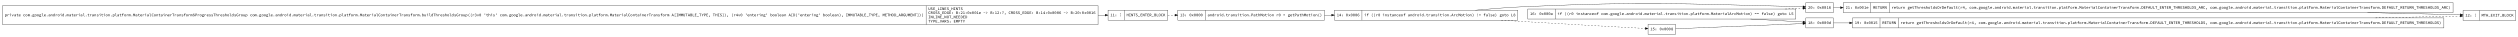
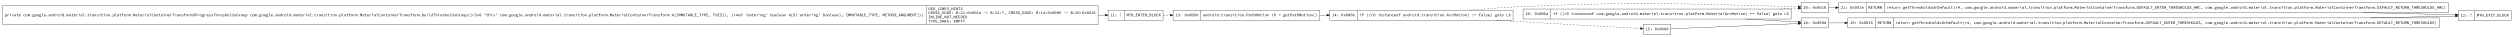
  digraph {
    fontname="Source Code Pro"
    rankdir=LR
    node [fontname="Source Code Pro" shape=record]
    edge [fontname="Source Code Pro"]
-   n1 [label="{11\:\ ?|HINTS_ENTER_BLOCK\l}"]
+   n1 [label="{11\:\ ?|MTH_ENTER_BLOCK\l}"]
    n2 [label="{13\:\ 0x0000|android.transition.PathMotion r0 = getPathMotion()\l}"]
    n3 [label="{14\:\ 0x0006|if ((r0 instanceof android.transition.ArcMotion) != false) goto L8\l}"]
    n4 [label="{15\:\ 0x0008}"]
    n5 [label="{20\:\ 0x0016}"]
    n6 [label="{18\:\ 0x000d}"]
    n7 [label="{21\:\ 0x001e|RETURN\l|return getThresholdsOrDefault(r4, com.google.android.material.transition.platform.MaterialContainerTransform.DEFAULT_ENTER_THRESHOLDS_ARC, com.google.android.material.transition.platform.MaterialContainerTransform.DEFAULT_RETURN_THRESHOLDS_ARC)\l}"]
    n8 [label="{16\:\ 0x000a|if ((r0 instanceof com.google.android.material.transition.platform.MaterialArcMotion) == false) goto L5\l}"]
    n9 [label="{19\:\ 0x0015|RETURN\l|return getThresholdsOrDefault(r4, com.google.android.material.transition.platform.MaterialContainerTransform.DEFAULT_ENTER_THRESHOLDS, com.google.android.material.transition.platform.MaterialContainerTransform.DEFAULT_RETURN_THRESHOLDS)\l}"]
    n10 [label="{12\:\ ?|MTH_EXIT_BLOCK\l}"]
    n11 [label="{private com.google.android.material.transition.platform.MaterialContainerTransform$ProgressThresholdsGroup com.google.android.material.transition.platform.MaterialContainerTransform.buildThresholdsGroup((r3v0 'this' com.google.android.material.transition.platform.MaterialContainerTransform A[IMMUTABLE_TYPE, THIS]), (r4v0 'entering' boolean A[D('entering' boolean), IMMUTABLE_TYPE, METHOD_ARGUMENT]))  | USE_LINES_HINTS\lCROSS_EDGE: B:21:0x001e \-\> B:12:?, CROSS_EDGE: B:14:0x0006 \-\> B:20:0x0016\lINLINE_NOT_NEEDED\lTYPE_VARS: EMPTY\l}"]
    n1 -> n2 [style=dashed]
    n2 -> n3
    n3 -> n4 [style=dashed]
-   n3 -> n5
+   n3 -> n5 [style=dashed]
    n4 -> n6
    n5 -> n7
    n6 -> n9
    n7 -> n10
    n8 -> n5 [style=dashed]
    n8 -> n6
-   n9 -> n10 [style=dashed]
+   n9 -> n10
    n11 -> n1
  }
